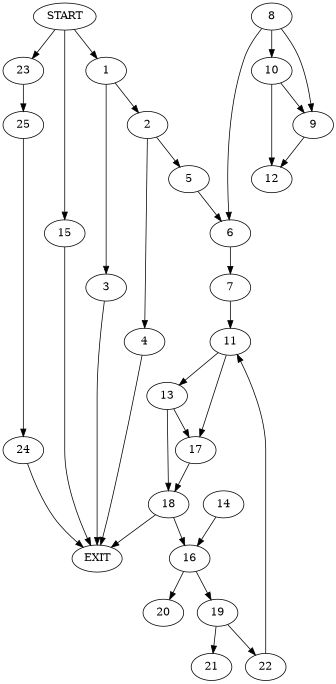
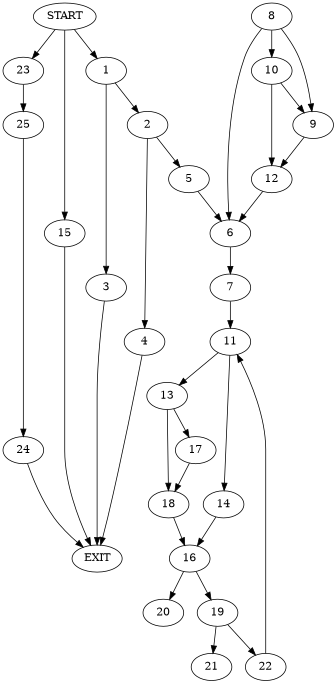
  digraph {
    n1 [label=START]
    1
    15
    23
    2
    3
    n7 [label=EXIT]
    25
    4
    5
    6
    7
    11
    8
    9
    10
    13
    14
    12
    17
    18
    16
    19
    20
    21
    22
    24
    n1 -> 1
    n1 -> 15
    n1 -> 23
    1 -> 2
    1 -> 3
    15 -> n7
    23 -> 25
    2 -> 4
    2 -> 5
    3 -> n7
    25 -> 24
    4 -> n7
    5 -> 6
    6 -> 7
    7 -> 11
    11 -> 13
-   11 -> 17
+   11 -> 14
    8 -> 6
    8 -> 9
    8 -> 10
    9 -> 12
    10 -> 9
    10 -> 12
    13 -> 17
    13 -> 18
    14 -> 16
+   12 -> 6
    17 -> 18
-   18 -> n7
    18 -> 16
    16 -> 19
    16 -> 20
    19 -> 21
    19 -> 22
    22 -> 11
    24 -> n7
  }
